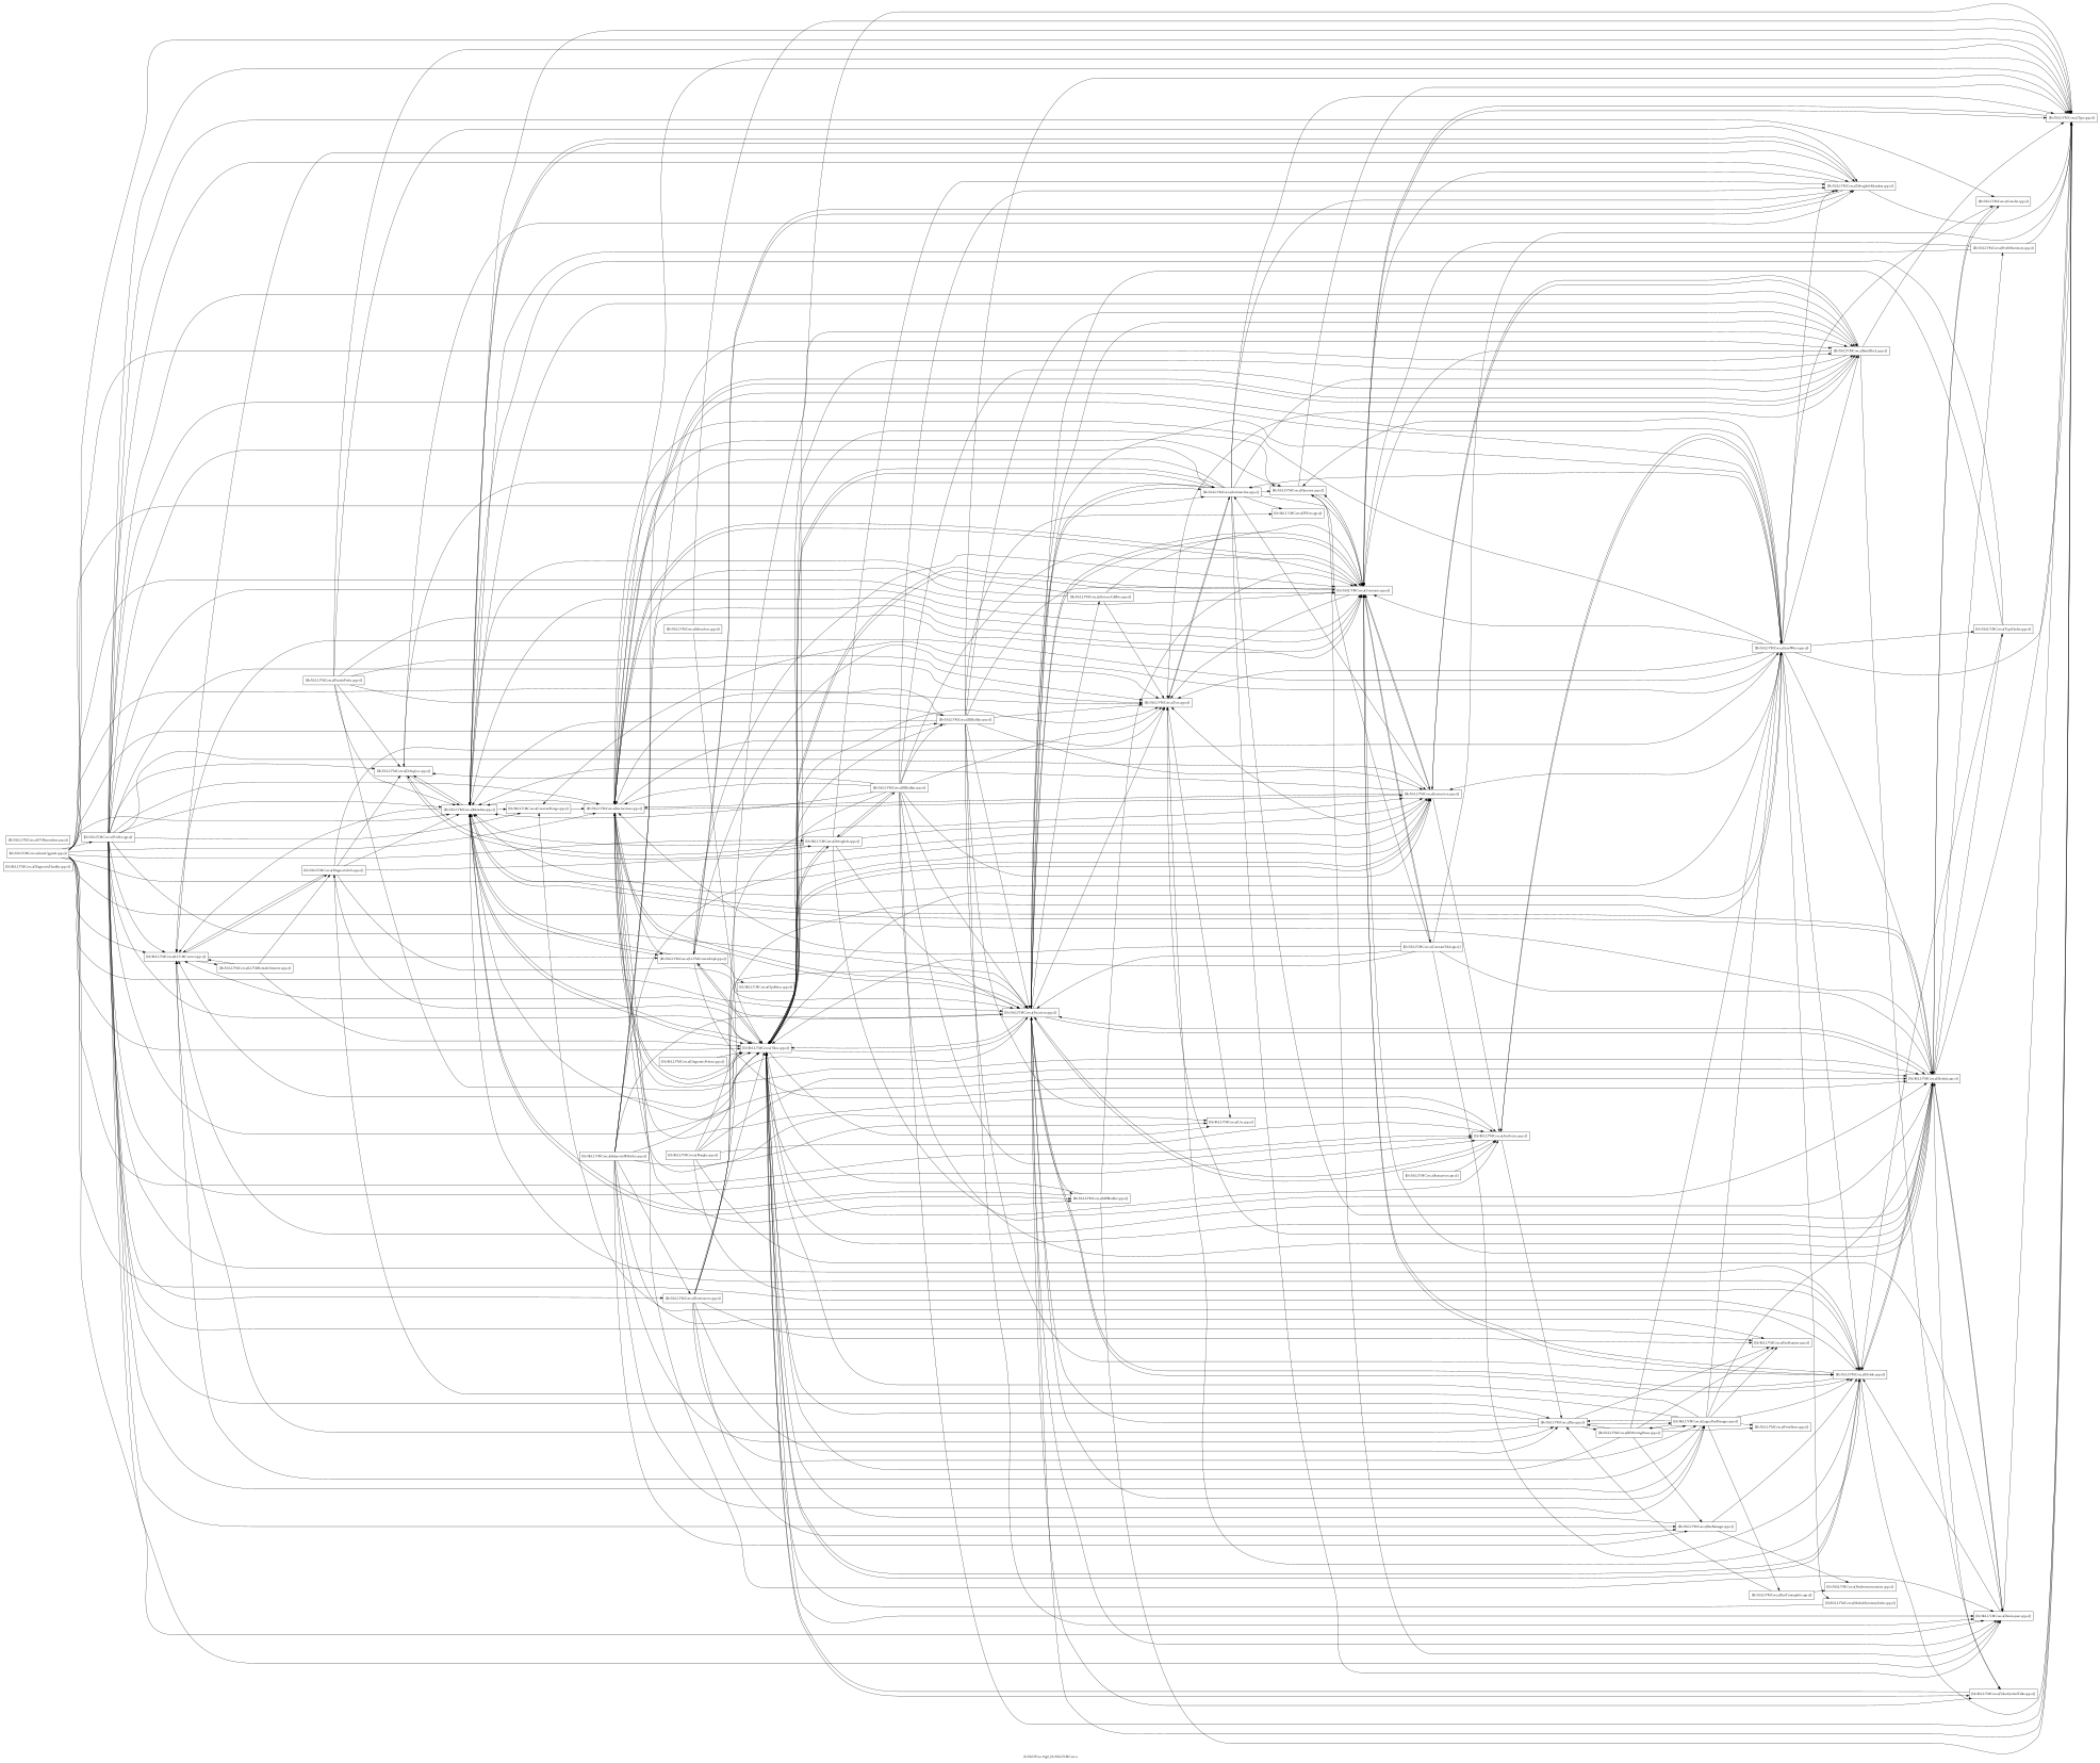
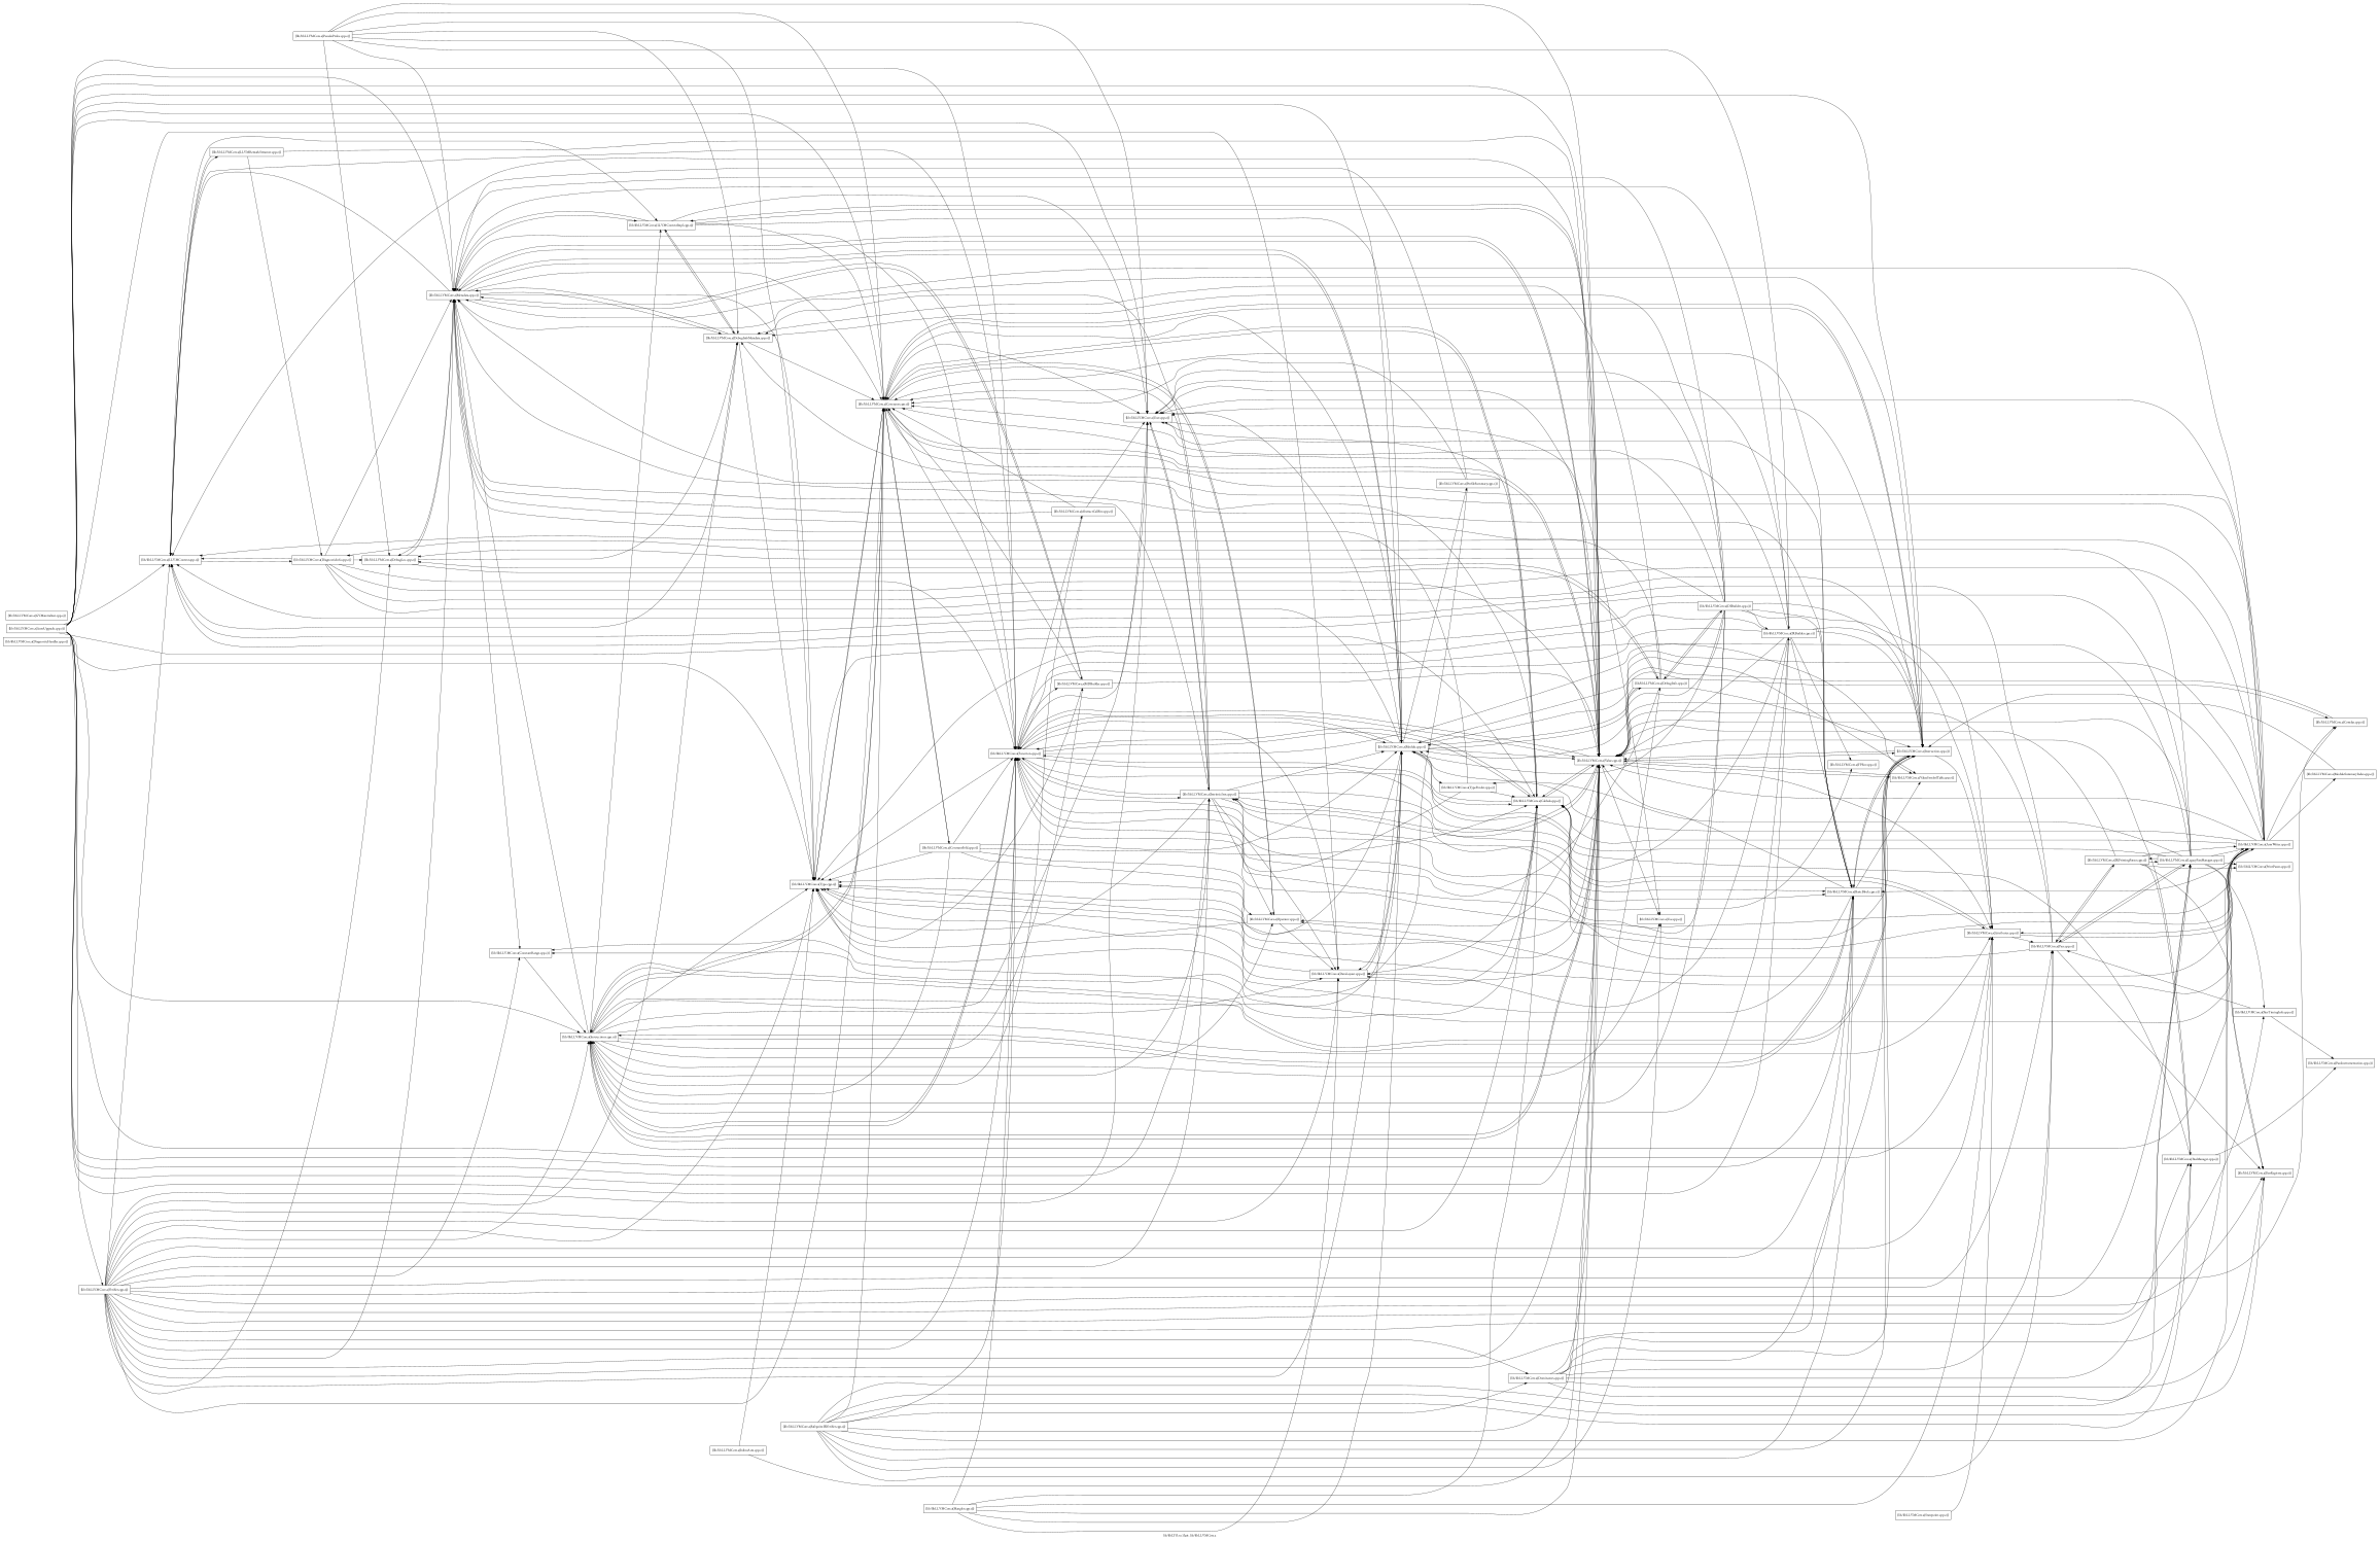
  digraph {
    fontname="EB Garamond"
    label="lib/libLTO.so.13git_lib/libLLVMCore.a"
    rankdir=LR
    node [fontname="EB Garamond" group=0 shape=box]
    edge [fontname="EB Garamond"]
    n1 [label="{lib/libLLVMCore.a(DiagnosticHandler.cpp.o)}"]
    n2 [label="{lib/libLLVMCore.a(LLVMContext.cpp.o)}"]
    n3 [label="{lib/libLLVMCore.a(DiagnosticInfo.cpp.o)}"]
    n4 [label="{lib/libLLVMCore.a(LLVMContextImpl.cpp.o)}"]
    n5 [label="{lib/libLLVMCore.a(LLVMRemarkStreamer.cpp.o)}"]
    n6 [label="{lib/libLLVMCore.a(Function.cpp.o)}"]
    n7 [label="{lib/libLLVMCore.a(Metadata.cpp.o)}"]
    n8 [label="{lib/libLLVMCore.a(Value.cpp.o)}"]
    n9 [label="{lib/libLLVMCore.a(AsmWriter.cpp.o)}"]
    n10 [label="{lib/libLLVMCore.a(Instruction.cpp.o)}"]
    n11 [label="{lib/libLLVMCore.a(DebugLoc.cpp.o)}"]
    n12 [label="{lib/libLLVMCore.a(Module.cpp.o)}"]
    n13 [label="{lib/libLLVMCore.a(Constants.cpp.o)}"]
    n14 [label="{lib/libLLVMCore.a(User.cpp.o)}"]
    n15 [label="{lib/libLLVMCore.a(DebugInfoMetadata.cpp.o)}"]
-   n16 [label="{lib/libLLVMCore.a(OptBisect.cpp.o)}"]
    n17 [label="{lib/libLLVMCore.a(DataLayout.cpp.o)}"]
    n18 [label="{lib/libLLVMCore.a(Globals.cpp.o)}"]
    n19 [label="{lib/libLLVMCore.a(Type.cpp.o)}"]
    n20 [label="{lib/libLLVMCore.a(ValueSymbolTable.cpp.o)}"]
    n21 [label="{lib/libLLVMCore.a(Instructions.cpp.o)}"]
    n22 [label="{lib/libLLVMCore.a(Attributes.cpp.o)}"]
    n23 [label="{lib/libLLVMCore.a(BasicBlock.cpp.o)}"]
    n24 [label="{lib/libLLVMCore.a(IntrinsicInst.cpp.o)}"]
    n25 [label="{lib/libLLVMCore.a(MDBuilder.cpp.o)}"]
    n26 [label="{lib/libLLVMCore.a(AbstractCallSite.cpp.o)}"]
    n27 [label="{lib/libLLVMCore.a(ConstantRange.cpp.o)}"]
    n28 [label="{lib/libLLVMCore.a(Operator.cpp.o)}"]
    n29 [label="{lib/libLLVMCore.a(Use.cpp.o)}"]
    n30 [label="{lib/libLLVMCore.a(DebugInfo.cpp.o)}"]
    n31 [label="{lib/libLLVMCore.a(Comdat.cpp.o)}"]
    n32 [label="{lib/libLLVMCore.a(TypeFinder.cpp.o)}"]
    n33 [label="{lib/libLLVMCore.a(ModuleSummaryIndex.cpp.o)}"]
    n34 [label="{lib/libLLVMCore.a(ProfileSummary.cpp.o)}"]
    n35 [label="{lib/libLLVMCore.a(ConstantFold.cpp.o)}"]
    n36 [label="{lib/libLLVMCore.a(Pass.cpp.o)}"]
    n37 [label="{lib/libLLVMCore.a(FPEnv.cpp.o)}"]
    n38 [label="{lib/libLLVMCore.a(DIBuilder.cpp.o)}"]
    n39 [label="{lib/libLLVMCore.a(LegacyPassManager.cpp.o)}"]
    n40 [label="{lib/libLLVMCore.a(IRPrintingPasses.cpp.o)}"]
    n41 [label="{lib/libLLVMCore.a(PassRegistry.cpp.o)}"]
    n42 [label="{lib/libLLVMCore.a(PassTimingInfo.cpp.o)}"]
    n43 [label="{lib/libLLVMCore.a(PrintPasses.cpp.o)}"]
    n44 [label="{lib/libLLVMCore.a(PassManager.cpp.o)}"]
    n45 [label="{lib/libLLVMCore.a(PassInstrumentation.cpp.o)}"]
    n46 [label="{lib/libLLVMCore.a(IRBuilder.cpp.o)}"]
    n47 [label="{lib/libLLVMCore.a(Mangler.cpp.o)}"]
    n48 [label="{lib/libLLVMCore.a(InlineAsm.cpp.o)}"]
    n49 [label="{lib/libLLVMCore.a(Dominators.cpp.o)}"]
    n50 [label="{lib/libLLVMCore.a(AutoUpgrade.cpp.o)}"]
    n51 [label="{lib/libLLVMCore.a(Verifier.cpp.o)}"]
    n52 [label="{lib/libLLVMCore.a(GVMaterializer.cpp.o)}"]
-   n53 [label="{lib/libLLVMCore.a(DiagnosticPrinter.cpp.o)}"]
    n54 [label="{lib/libLLVMCore.a(Statepoint.cpp.o)}"]
    n55 [label="{lib/libLLVMCore.a(SafepointIRVerifier.cpp.o)}"]
    n56 [label="{lib/libLLVMCore.a(PseudoProbe.cpp.o)}"]
    n2 -> n3
    n2 -> n4
    n2 -> n5
    n3 -> n2
    n3 -> n6
    n3 -> n7
    n3 -> n8
    n3 -> n9
    n3 -> n10
    n3 -> n11
    n4 -> n7
    n4 -> n8
    n4 -> n12
    n4 -> n13
    n4 -> n14
    n4 -> n15
-   n4 -> n16
    n5 -> n2
    n5 -> n3
    n5 -> n8
    n6 -> n2
    n6 -> n7
    n6 -> n8
    n6 -> n12
-   n6 -> n13
    n6 -> n14
    n6 -> n17
    n6 -> n18
    n6 -> n19
    n6 -> n20
    n6 -> n21
    n6 -> n22
    n6 -> n23
    n6 -> n24
    n6 -> n25
    n6 -> n26
    n7 -> n2
    n7 -> n4
    n7 -> n8
    n7 -> n11
    n7 -> n12
    n7 -> n13
    n7 -> n15
    n7 -> n19
    n7 -> n25
    n7 -> n27
    n8 -> n2
    n8 -> n4
    n8 -> n6
    n8 -> n7
    n8 -> n10
    n8 -> n13
    n8 -> n14
    n8 -> n17
    n8 -> n18
    n8 -> n19
    n8 -> n20
    n8 -> n21
    n8 -> n22
    n8 -> n24
    n8 -> n28
    n8 -> n29
    n8 -> n30
    n9 -> n2
    n9 -> n6
    n9 -> n7
    n9 -> n8
    n9 -> n10
    n9 -> n12
    n9 -> n13
    n9 -> n14
    n9 -> n15
    n9 -> n18
    n9 -> n19
    n9 -> n21
    n9 -> n22
    n9 -> n23
    n9 -> n24
    n9 -> n27
    n9 -> n28
    n9 -> n31
    n9 -> n32
    n9 -> n33
    n10 -> n7
    n10 -> n8
    n10 -> n13
    n10 -> n14
    n10 -> n21
    n10 -> n22
    n10 -> n23
    n10 -> n24
    n11 -> n7
    n11 -> n15
    n11 -> n30
    n12 -> n2
    n12 -> n6
    n12 -> n7
    n12 -> n8
    n12 -> n13
    n12 -> n14
    n12 -> n17
    n12 -> n18
    n12 -> n19
    n12 -> n20
    n12 -> n31
    n12 -> n32
    n12 -> n34
    n13 -> n6
    n13 -> n8
    n13 -> n10
    n13 -> n14
    n13 -> n18
    n13 -> n19
    n13 -> n21
    n13 -> n28
    n13 -> n35
    n14 -> n24
    n14 -> n29
    n15 -> n2
    n15 -> n4
    n15 -> n7
    n15 -> n13
    n15 -> n19
    n17 -> n12
    n17 -> n18
    n17 -> n19
    n18 -> n6
    n18 -> n7
    n18 -> n8
    n18 -> n12
    n18 -> n13
    n18 -> n14
    n18 -> n19
    n18 -> n27
    n19 -> n13
    n20 -> n8
    n21 -> n4
    n21 -> n6
    n21 -> n7
    n21 -> n8
    n21 -> n10
    n21 -> n12
    n21 -> n13
    n21 -> n14
    n21 -> n17
    n21 -> n19
    n21 -> n22
    n21 -> n23
    n21 -> n25
    n21 -> n28
    n21 -> n29
    n22 -> n6
    n22 -> n9
    n22 -> n36
    n23 -> n7
    n23 -> n8
    n23 -> n10
    n23 -> n13
    n23 -> n14
    n23 -> n19
    n23 -> n20
    n23 -> n21
    n24 -> n6
-   n24 -> n11
+   n24 -> n7
    n24 -> n8
    n24 -> n12
    n24 -> n13
    n24 -> n14
    n24 -> n15
    n24 -> n17
    n24 -> n19
    n24 -> n21
    n24 -> n23
    n24 -> n28
    n24 -> n37
    n25 -> n7
    n25 -> n8
    n25 -> n13
    n25 -> n19
    n26 -> n7
    n26 -> n13
    n26 -> n14
    n26 -> n21
    n27 -> n21
    n28 -> n13
    n28 -> n17
    n28 -> n19
    n30 -> n6
    n30 -> n7
    n30 -> n8
    n30 -> n10
    n30 -> n11
    n30 -> n12
    n30 -> n15
    n30 -> n38
    n31 -> n12
    n32 -> n6
    n32 -> n7
    n32 -> n18
    n33 -> n8
    n34 -> n7
    n34 -> n13
    n34 -> n19
    n35 -> n6
    n35 -> n8
    n35 -> n12
    n35 -> n13
    n35 -> n18
    n35 -> n19
    n35 -> n21
    n35 -> n28
    n36 -> n2
    n36 -> n6
    n36 -> n8
    n36 -> n39
    n36 -> n40
    n36 -> n41
    n38 -> n6
    n38 -> n7
    n38 -> n8
    n38 -> n10
    n38 -> n11
    n38 -> n12
    n38 -> n13
    n38 -> n14
    n38 -> n15
    n38 -> n19
    n38 -> n21
    n38 -> n22
    n38 -> n23
    n38 -> n30
    n38 -> n46
    n39 -> n2
    n39 -> n3
    n39 -> n6
    n39 -> n8
    n39 -> n9
    n39 -> n12
    n39 -> n18
    n39 -> n36
    n39 -> n40
    n39 -> n41
    n39 -> n42
    n39 -> n43
    n40 -> n8
    n40 -> n9
    n40 -> n36
    n40 -> n39
    n40 -> n41
    n40 -> n43
    n40 -> n44
    n42 -> n36
    n42 -> n45
    n44 -> n8
    n44 -> n18
    n44 -> n45
    n46 -> n6
    n46 -> n7
    n46 -> n8
    n46 -> n10
    n46 -> n13
    n46 -> n14
    n46 -> n17
    n46 -> n18
    n46 -> n19
    n46 -> n21
    n46 -> n22
    n46 -> n23
    n46 -> n37
    n47 -> n6
    n47 -> n8
    n47 -> n12
    n47 -> n17
    n47 -> n18
    n47 -> n22
    n48 -> n8
    n48 -> n19
    n49 -> n8
    n49 -> n9
    n49 -> n10
    n49 -> n23
    n49 -> n36
    n49 -> n39
    n49 -> n41
    n49 -> n44
    n50 -> n2
    n50 -> n6
    n50 -> n7
    n50 -> n8
    n50 -> n10
    n50 -> n12
    n50 -> n13
    n50 -> n14
    n50 -> n17
    n50 -> n18
    n50 -> n19
    n50 -> n21
    n50 -> n22
    n50 -> n23
    n50 -> n24
    n50 -> n30
    n50 -> n46
    n50 -> n51
    n51 -> n2
    n51 -> n6
    n51 -> n7
    n51 -> n8
-   n51 -> n9
+   n51 -> n42
    n51 -> n10
    n51 -> n11
    n51 -> n12
    n51 -> n13
    n51 -> n14
    n51 -> n15
    n51 -> n17
    n51 -> n18
    n51 -> n19
    n51 -> n21
    n51 -> n22
    n51 -> n23
    n51 -> n24
    n51 -> n27
    n51 -> n31
    n51 -> n36
    n51 -> n39
    n51 -> n41
    n51 -> n44
    n51 -> n49
-   n53 -> n8
    n54 -> n22
    n55 -> n6
    n55 -> n8
    n55 -> n9
    n55 -> n10
    n55 -> n13
    n55 -> n23
    n55 -> n29
    n55 -> n36
    n55 -> n39
    n55 -> n41
    n55 -> n44
    n55 -> n49
    n56 -> n7
    n56 -> n8
    n56 -> n11
    n56 -> n13
    n56 -> n14
    n56 -> n15
    n56 -> n19
    n56 -> n46
  }
